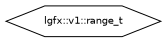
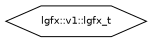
  digraph {
    rankdir=LR
-   n1 [color=black fillcolor=white fontname=Helvetica fontsize=10 height=0.2 label="lgfx::v1::range_t" shape=hexagon style=filled width=0.4]
+   n1 [color=black fillcolor=white fontname=Helvetica fontsize=10 height=0.2 label="lgfx::v1::lgfx_t" shape=hexagon style=filled width=0.4]
  }
